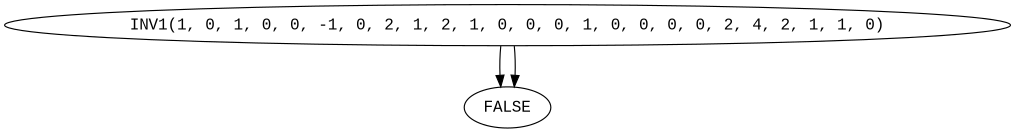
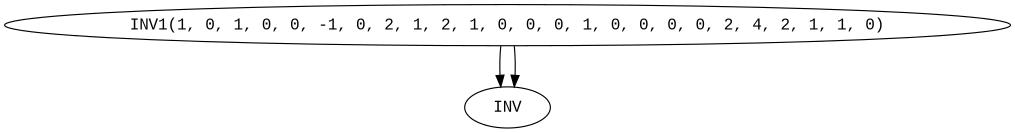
  digraph {
    fontname="Liberation Mono"
    node [fontname="Liberation Mono"]
    edge [fontname="Liberation Mono"]
-   n1 [label=FALSE]
+   n1 [label=INV]
    n2 [label="INV1(1, 0, 1, 0, 0, -1, 0, 2, 1, 2, 1, 0, 0, 0, 1, 0, 0, 0, 0, 2, 4, 2, 1, 1, 0)"]
    n2 -> n1
    n2 -> n1
  }
